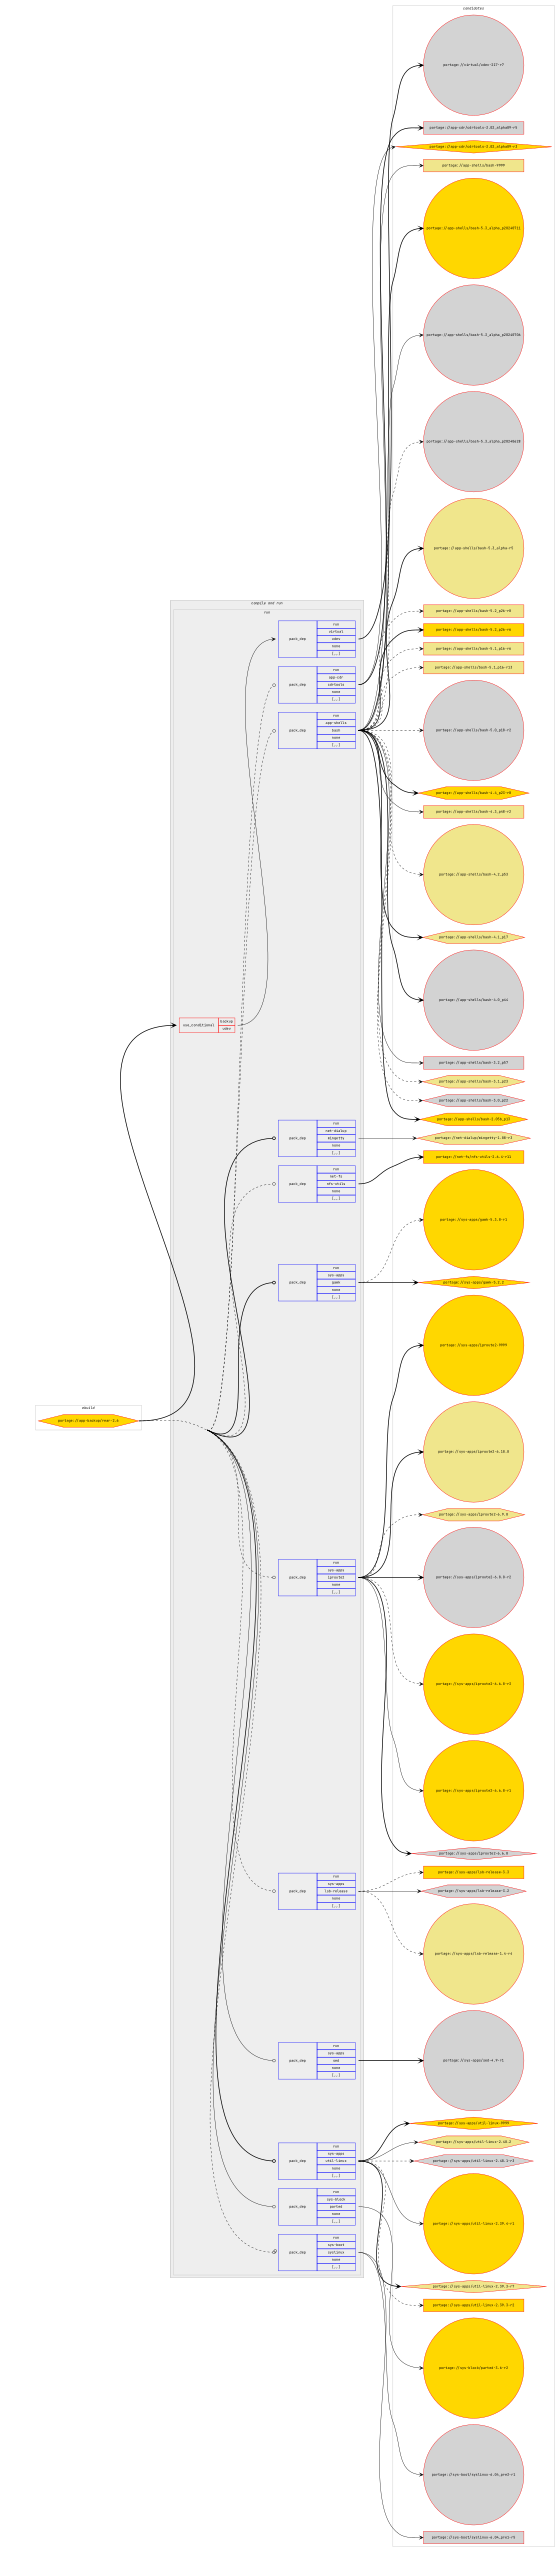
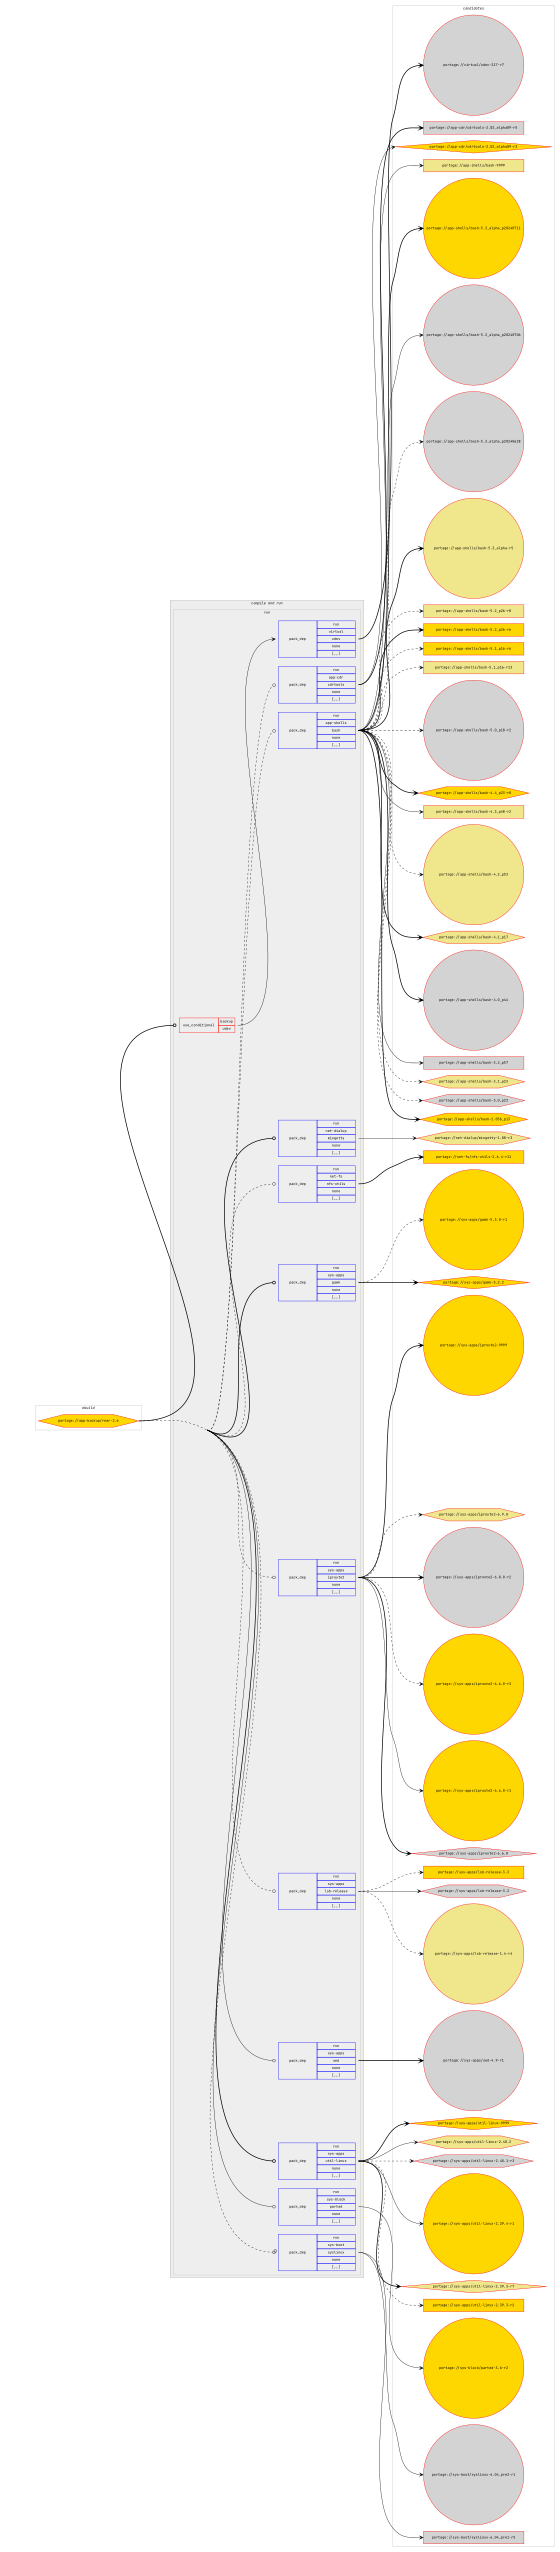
  digraph {
    compound=true
    concentrate=true
    fontname="JetBrains Mono"
    fontsize=10
    newrank=true
    rankdir=LR
    ranksep=1.5
    node [color=red fillcolor=gold fontname="JetBrains Mono" fontsize=10 shape=circle style=filled]
    edge [arrowhead=vee fontname="JetBrains Mono" headport=w style=bold tailport=e weight=100]
    n1 [label="portage://app-backup/rear-2.6" shape=hexagon width=4]
    n2 [color=blue label=<<TABLE BORDER="0" CELLBORDER="1" CELLSPACING="0" CELLPADDING="4" WIDTH="220"><TR><TD ROWSPAN="6" CELLPADDING="30">pack_dep</TD></TR><TR><TD WIDTH="110">run</TD></TR><TR><TD>virtual</TD></TR><TR><TD>udev</TD></TR><TR><TD>none</TD></TR><TR><TD>[,,]</TD></TR></TABLE>> shape=none fillcolor="" style=""]
    n3 [label=<<TABLE BORDER="0" CELLBORDER="1" CELLSPACING="0" CELLPADDING="4"><TR><TD ROWSPAN="3" CELLPADDING="10">use_conditional</TD></TR><TR><TD>backup</TD></TR><TR><TD>udev</TD></TR></TABLE>> shape=none fillcolor="" style=""]
    n4 [color=blue label=<<TABLE BORDER="0" CELLBORDER="1" CELLSPACING="0" CELLPADDING="4" WIDTH="220"><TR><TD ROWSPAN="6" CELLPADDING="30">pack_dep</TD></TR><TR><TD WIDTH="110">run</TD></TR><TR><TD>app-cdr</TD></TR><TR><TD>cdrtools</TD></TR><TR><TD>none</TD></TR><TR><TD>[,,]</TD></TR></TABLE>> shape=none fillcolor="" style=""]
    n5 [color=blue label=<<TABLE BORDER="0" CELLBORDER="1" CELLSPACING="0" CELLPADDING="4" WIDTH="220"><TR><TD ROWSPAN="6" CELLPADDING="30">pack_dep</TD></TR><TR><TD WIDTH="110">run</TD></TR><TR><TD>app-shells</TD></TR><TR><TD>bash</TD></TR><TR><TD>none</TD></TR><TR><TD>[,,]</TD></TR></TABLE>> shape=none fillcolor="" style=""]
    n6 [color=blue label=<<TABLE BORDER="0" CELLBORDER="1" CELLSPACING="0" CELLPADDING="4" WIDTH="220"><TR><TD ROWSPAN="6" CELLPADDING="30">pack_dep</TD></TR><TR><TD WIDTH="110">run</TD></TR><TR><TD>net-dialup</TD></TR><TR><TD>mingetty</TD></TR><TR><TD>none</TD></TR><TR><TD>[,,]</TD></TR></TABLE>> shape=none fillcolor="" style=""]
    n7 [color=blue label=<<TABLE BORDER="0" CELLBORDER="1" CELLSPACING="0" CELLPADDING="4" WIDTH="220"><TR><TD ROWSPAN="6" CELLPADDING="30">pack_dep</TD></TR><TR><TD WIDTH="110">run</TD></TR><TR><TD>net-fs</TD></TR><TR><TD>nfs-utils</TD></TR><TR><TD>none</TD></TR><TR><TD>[,,]</TD></TR></TABLE>> shape=none fillcolor="" style=""]
    n8 [color=blue label=<<TABLE BORDER="0" CELLBORDER="1" CELLSPACING="0" CELLPADDING="4" WIDTH="220"><TR><TD ROWSPAN="6" CELLPADDING="30">pack_dep</TD></TR><TR><TD WIDTH="110">run</TD></TR><TR><TD>sys-apps</TD></TR><TR><TD>gawk</TD></TR><TR><TD>none</TD></TR><TR><TD>[,,]</TD></TR></TABLE>> shape=none fillcolor="" style=""]
    n9 [color=blue label=<<TABLE BORDER="0" CELLBORDER="1" CELLSPACING="0" CELLPADDING="4" WIDTH="220"><TR><TD ROWSPAN="6" CELLPADDING="30">pack_dep</TD></TR><TR><TD WIDTH="110">run</TD></TR><TR><TD>sys-apps</TD></TR><TR><TD>iproute2</TD></TR><TR><TD>none</TD></TR><TR><TD>[,,]</TD></TR></TABLE>> shape=none fillcolor="" style=""]
    n10 [color=blue label=<<TABLE BORDER="0" CELLBORDER="1" CELLSPACING="0" CELLPADDING="4" WIDTH="220"><TR><TD ROWSPAN="6" CELLPADDING="30">pack_dep</TD></TR><TR><TD WIDTH="110">run</TD></TR><TR><TD>sys-apps</TD></TR><TR><TD>lsb-release</TD></TR><TR><TD>none</TD></TR><TR><TD>[,,]</TD></TR></TABLE>> shape=none fillcolor="" style=""]
    n11 [color=blue label=<<TABLE BORDER="0" CELLBORDER="1" CELLSPACING="0" CELLPADDING="4" WIDTH="220"><TR><TD ROWSPAN="6" CELLPADDING="30">pack_dep</TD></TR><TR><TD WIDTH="110">run</TD></TR><TR><TD>sys-apps</TD></TR><TR><TD>sed</TD></TR><TR><TD>none</TD></TR><TR><TD>[,,]</TD></TR></TABLE>> shape=none fillcolor="" style=""]
    n12 [color=blue label=<<TABLE BORDER="0" CELLBORDER="1" CELLSPACING="0" CELLPADDING="4" WIDTH="220"><TR><TD ROWSPAN="6" CELLPADDING="30">pack_dep</TD></TR><TR><TD WIDTH="110">run</TD></TR><TR><TD>sys-apps</TD></TR><TR><TD>util-linux</TD></TR><TR><TD>none</TD></TR><TR><TD>[,,]</TD></TR></TABLE>> shape=none fillcolor="" style=""]
    n13 [color=blue label=<<TABLE BORDER="0" CELLBORDER="1" CELLSPACING="0" CELLPADDING="4" WIDTH="220"><TR><TD ROWSPAN="6" CELLPADDING="30">pack_dep</TD></TR><TR><TD WIDTH="110">run</TD></TR><TR><TD>sys-block</TD></TR><TR><TD>parted</TD></TR><TR><TD>none</TD></TR><TR><TD>[,,]</TD></TR></TABLE>> shape=none fillcolor="" style=""]
    n14 [color=blue label=<<TABLE BORDER="0" CELLBORDER="1" CELLSPACING="0" CELLPADDING="4" WIDTH="220"><TR><TD ROWSPAN="6" CELLPADDING="30">pack_dep</TD></TR><TR><TD WIDTH="110">run</TD></TR><TR><TD>sys-boot</TD></TR><TR><TD>syslinux</TD></TR><TR><TD>none</TD></TR><TR><TD>[,,]</TD></TR></TABLE>> shape=none fillcolor="" style=""]
    n15 [fillcolor=lightgrey label="portage://virtual/udev-217-r7" width=4]
    n16 [fillcolor=lightgrey label="portage://app-cdr/cdrtools-3.02_alpha09-r5" shape=box width=4]
    n17 [label="portage://app-cdr/cdrtools-3.02_alpha09-r3" shape=diamond width=4]
    n18 [fillcolor=khaki label="portage://app-shells/bash-9999" shape=box width=4]
    n19 [label="portage://app-shells/bash-5.3_alpha_p20240711" width=4]
    n20 [fillcolor=lightgrey label="portage://app-shells/bash-5.3_alpha_p20240706" width=4]
    n21 [fillcolor=lightgrey label="portage://app-shells/bash-5.3_alpha_p20240628" width=4]
    n22 [fillcolor=khaki label="portage://app-shells/bash-5.3_alpha-r5" width=4]
    n23 [fillcolor=khaki label="portage://app-shells/bash-5.2_p26-r8" shape=box width=4]
    n24 [label="portage://app-shells/bash-5.2_p26-r6" shape=box width=4]
-   n25 [fillcolor=khaki label="portage://app-shells/bash-5.1_p16-r6" shape=box width=4]
+   n25 [label="portage://app-shells/bash-5.1_p16-r6" shape=box width=4]
    n26 [fillcolor=khaki label="portage://app-shells/bash-5.1_p16-r13" shape=box width=4]
    n27 [fillcolor=lightgrey label="portage://app-shells/bash-5.0_p18-r2" width=4]
    n28 [label="portage://app-shells/bash-4.4_p23-r8" shape=hexagon width=4]
    n29 [fillcolor=khaki label="portage://app-shells/bash-4.3_p48-r2" shape=box width=4]
    n30 [fillcolor=khaki label="portage://app-shells/bash-4.2_p53" width=4]
    n31 [fillcolor=khaki label="portage://app-shells/bash-4.1_p17" shape=hexagon width=4]
    n32 [fillcolor=lightgrey label="portage://app-shells/bash-4.0_p44" width=4]
    n33 [fillcolor=lightgrey label="portage://app-shells/bash-3.2_p57" shape=box width=4]
    n34 [fillcolor=khaki label="portage://app-shells/bash-3.1_p23" shape=hexagon width=4]
    n35 [fillcolor=lightgrey label="portage://app-shells/bash-3.0_p22" shape=hexagon width=4]
    n36 [label="portage://app-shells/bash-2.05b_p13" shape=hexagon width=4]
    n37 [fillcolor=khaki label="portage://net-dialup/mingetty-1.08-r3" shape=hexagon width=4]
    n38 [label="portage://net-fs/nfs-utils-2.6.4-r11" shape=box width=4]
    n39 [label="portage://sys-apps/gawk-5.3.0-r1" width=4]
    n40 [label="portage://sys-apps/gawk-5.2.2" shape=diamond width=4]
    n41 [label="portage://sys-apps/iproute2-9999" width=4]
-   n42 [fillcolor=khaki label="portage://sys-apps/iproute2-6.10.0" width=4]
    n43 [fillcolor=khaki label="portage://sys-apps/iproute2-6.9.0" shape=hexagon width=4]
    n44 [fillcolor=lightgrey label="portage://sys-apps/iproute2-6.8.0-r2" width=4]
    n45 [label="portage://sys-apps/iproute2-6.6.0-r3" width=4]
    n46 [label="portage://sys-apps/iproute2-6.6.0-r1" width=4]
    n47 [fillcolor=lightgrey label="portage://sys-apps/iproute2-6.6.0" shape=diamond width=4]
    n48 [label="portage://sys-apps/lsb-release-3.3" shape=box width=4]
    n49 [fillcolor=lightgrey label="portage://sys-apps/lsb-release-3.2" shape=hexagon width=4]
    n50 [fillcolor=khaki label="portage://sys-apps/lsb-release-1.4-r4" width=4]
    n51 [fillcolor=lightgrey label="portage://sys-apps/sed-4.9-r1" width=4]
    n52 [label="portage://sys-apps/util-linux-9999" shape=diamond width=4]
    n53 [fillcolor=khaki label="portage://sys-apps/util-linux-2.40.2" shape=hexagon width=4]
    n54 [fillcolor=lightgrey label="portage://sys-apps/util-linux-2.40.1-r3" shape=hexagon width=4]
    n55 [label="portage://sys-apps/util-linux-2.39.4-r1" width=4]
    n56 [fillcolor=khaki label="portage://sys-apps/util-linux-2.39.3-r7" shape=diamond width=4]
    n57 [label="portage://sys-apps/util-linux-2.39.3-r2" shape=box width=4]
    n58 [label="portage://sys-block/parted-3.6-r2" width=4]
    n59 [fillcolor=lightgrey label="portage://sys-boot/syslinux-6.04_pre3-r1" width=4]
    n60 [fillcolor=lightgrey label="portage://sys-boot/syslinux-6.04_pre1-r5" shape=box width=4]
    subgraph cluster_1 {
      color=gray
      label=<<i>dependencies</i>>
      subgraph cluster_2 {
        color=gray
        fillcolor="#eeeeee"
        label=<<i>compile</i>>
        style=filled
      }
      subgraph cluster_3 {
        color=gray
        fillcolor="#eeeeee"
        label=<<i>compile and run</i>>
        style=filled
      }
      subgraph cluster_4 {
        color=gray
        fillcolor="#eeeeee"
        label=<<i>run</i>>
        style=filled
        subgraph sub_5 {
          color=gray
          fillcolor="#eeeeee"
          label=<<i>run</i>>
          style=filled
          n3
          subgraph sub_6 {
            color=gray
            fillcolor="#eeeeee"
            label=<<i>run</i>>
            style=filled
            n2
          }
        }
        subgraph sub_7 {
          color=gray
          fillcolor="#eeeeee"
          label=<<i>run</i>>
          style=filled
          n4
        }
        subgraph sub_8 {
          color=gray
          fillcolor="#eeeeee"
          label=<<i>run</i>>
          style=filled
          n5
        }
        subgraph sub_9 {
          color=gray
          fillcolor="#eeeeee"
          label=<<i>run</i>>
          style=filled
          n6
        }
        subgraph sub_10 {
          color=gray
          fillcolor="#eeeeee"
          label=<<i>run</i>>
          style=filled
          n7
        }
        subgraph sub_11 {
          color=gray
          fillcolor="#eeeeee"
          label=<<i>run</i>>
          style=filled
          n8
        }
        subgraph sub_12 {
          color=gray
          fillcolor="#eeeeee"
          label=<<i>run</i>>
          style=filled
          n9
        }
        subgraph sub_13 {
          color=gray
          fillcolor="#eeeeee"
          label=<<i>run</i>>
          style=filled
          n10
        }
        subgraph sub_14 {
          color=gray
          fillcolor="#eeeeee"
          label=<<i>run</i>>
          style=filled
          n11
        }
        subgraph sub_15 {
          color=gray
          fillcolor="#eeeeee"
          label=<<i>run</i>>
          style=filled
          n12
        }
        subgraph sub_16 {
          color=gray
          fillcolor="#eeeeee"
          label=<<i>run</i>>
          style=filled
          n13
        }
        subgraph sub_17 {
          color=gray
          fillcolor="#eeeeee"
          label=<<i>run</i>>
          style=filled
          n14
        }
      }
    }
    subgraph cluster_18 {
      color=gray
      label=<<i>ebuild</i>>
      n1
    }
    subgraph cluster_19 {
      color=gray
      label=<<i>candidates</i>>
      rank=same
      subgraph sub_20 {
        color=black
        label=<<i>candidates</i>>
        nodesep=1
        rank=same
        n15
      }
      subgraph sub_21 {
        color=black
        label=<<i>candidates</i>>
        nodesep=1
        rank=same
        n16
        n17
      }
      subgraph sub_22 {
        color=black
        label=<<i>candidates</i>>
        nodesep=1
        rank=same
        n18
        n19
        n20
        n21
        n22
        n23
        n24
        n25
        n26
        n27
        n28
        n29
        n30
        n31
        n32
        n33
        n34
        n35
        n36
      }
      subgraph sub_23 {
        color=black
        label=<<i>candidates</i>>
        nodesep=1
        rank=same
        n37
      }
      subgraph sub_24 {
        color=black
        label=<<i>candidates</i>>
        nodesep=1
        rank=same
        n38
      }
      subgraph sub_25 {
        color=black
        label=<<i>candidates</i>>
        nodesep=1
        rank=same
        n39
        n40
      }
      subgraph sub_26 {
        color=black
        label=<<i>candidates</i>>
        nodesep=1
        rank=same
        n41
-       n42
        n43
        n44
        n45
        n46
        n47
      }
      subgraph sub_27 {
        color=black
        label=<<i>candidates</i>>
        nodesep=1
        rank=same
        n48
        n49
        n50
      }
      subgraph sub_28 {
        color=black
        label=<<i>candidates</i>>
        nodesep=1
        rank=same
        n51
      }
      subgraph sub_29 {
        color=black
        label=<<i>candidates</i>>
        nodesep=1
        rank=same
        n52
        n53
        n54
        n55
        n56
        n57
      }
      subgraph sub_30 {
        color=black
        label=<<i>candidates</i>>
        nodesep=1
        rank=same
        n58
      }
      subgraph sub_31 {
        color=black
        label=<<i>candidates</i>>
        nodesep=1
        rank=same
        n59
        n60
      }
    }
-   n1 -> n3 [weight=20]
+   n1 -> n3 [arrowhead=odot weight=20]
    n1 -> n4 [arrowhead=odot style=dashed weight=20]
    n1 -> n5 [arrowhead=odot style=dashed weight=20]
    n1 -> n6 [arrowhead=odot weight=20]
    n1 -> n7 [arrowhead=odot style=dashed weight=20]
    n1 -> n8 [arrowhead=odot weight=20]
    n1 -> n9 [arrowhead=odot style=dashed weight=20]
    n1 -> n10 [arrowhead=odot style=dashed weight=20]
    n1 -> n11 [arrowhead=odot style=solid weight=20]
    n1 -> n12 [arrowhead=odot weight=20]
    n1 -> n13 [arrowhead=odot style=solid weight=20]
    n1 -> n14 [arrowhead=odot style=dashed weight=20]
    n2 -> n15
    n3 -> n2 [style=solid weight=20]
    n4 -> n16
    n4 -> n17 [style=solid]
    n5 -> n18 [style=solid]
    n5 -> n19
    n5 -> n20 [style=solid]
    n5 -> n21 [style=dashed]
    n5 -> n22
    n5 -> n23 [style=dashed]
    n5 -> n24
    n5 -> n25 [style=dashed]
    n5 -> n26 [style=dashed]
    n5 -> n27 [style=dashed]
    n5 -> n28
    n5 -> n29 [style=solid]
    n5 -> n30 [style=dashed]
    n5 -> n31
    n5 -> n32
    n5 -> n33 [style=solid]
    n5 -> n34 [style=dashed]
    n5 -> n35 [style=dashed]
    n5 -> n36
    n6 -> n37 [style=solid]
    n7 -> n38
    n8 -> n39 [style=dashed]
    n8 -> n40
    n9 -> n41
-   n9 -> n42
    n9 -> n43 [style=dashed]
    n9 -> n44
    n9 -> n45 [style=dashed]
    n9 -> n46 [style=solid]
    n9 -> n47
    n10 -> n48 [style=dashed]
    n10 -> n49 [style=solid]
    n10 -> n50 [style=dashed]
    n11 -> n51
    n12 -> n52
    n12 -> n53 [style=solid]
    n12 -> n54 [style=dashed]
    n12 -> n55 [style=solid]
    n12 -> n56
    n12 -> n57 [style=dashed]
    n13 -> n58 [style=solid]
    n14 -> n59 [style=solid]
    n14 -> n60 [style=solid]
  }
